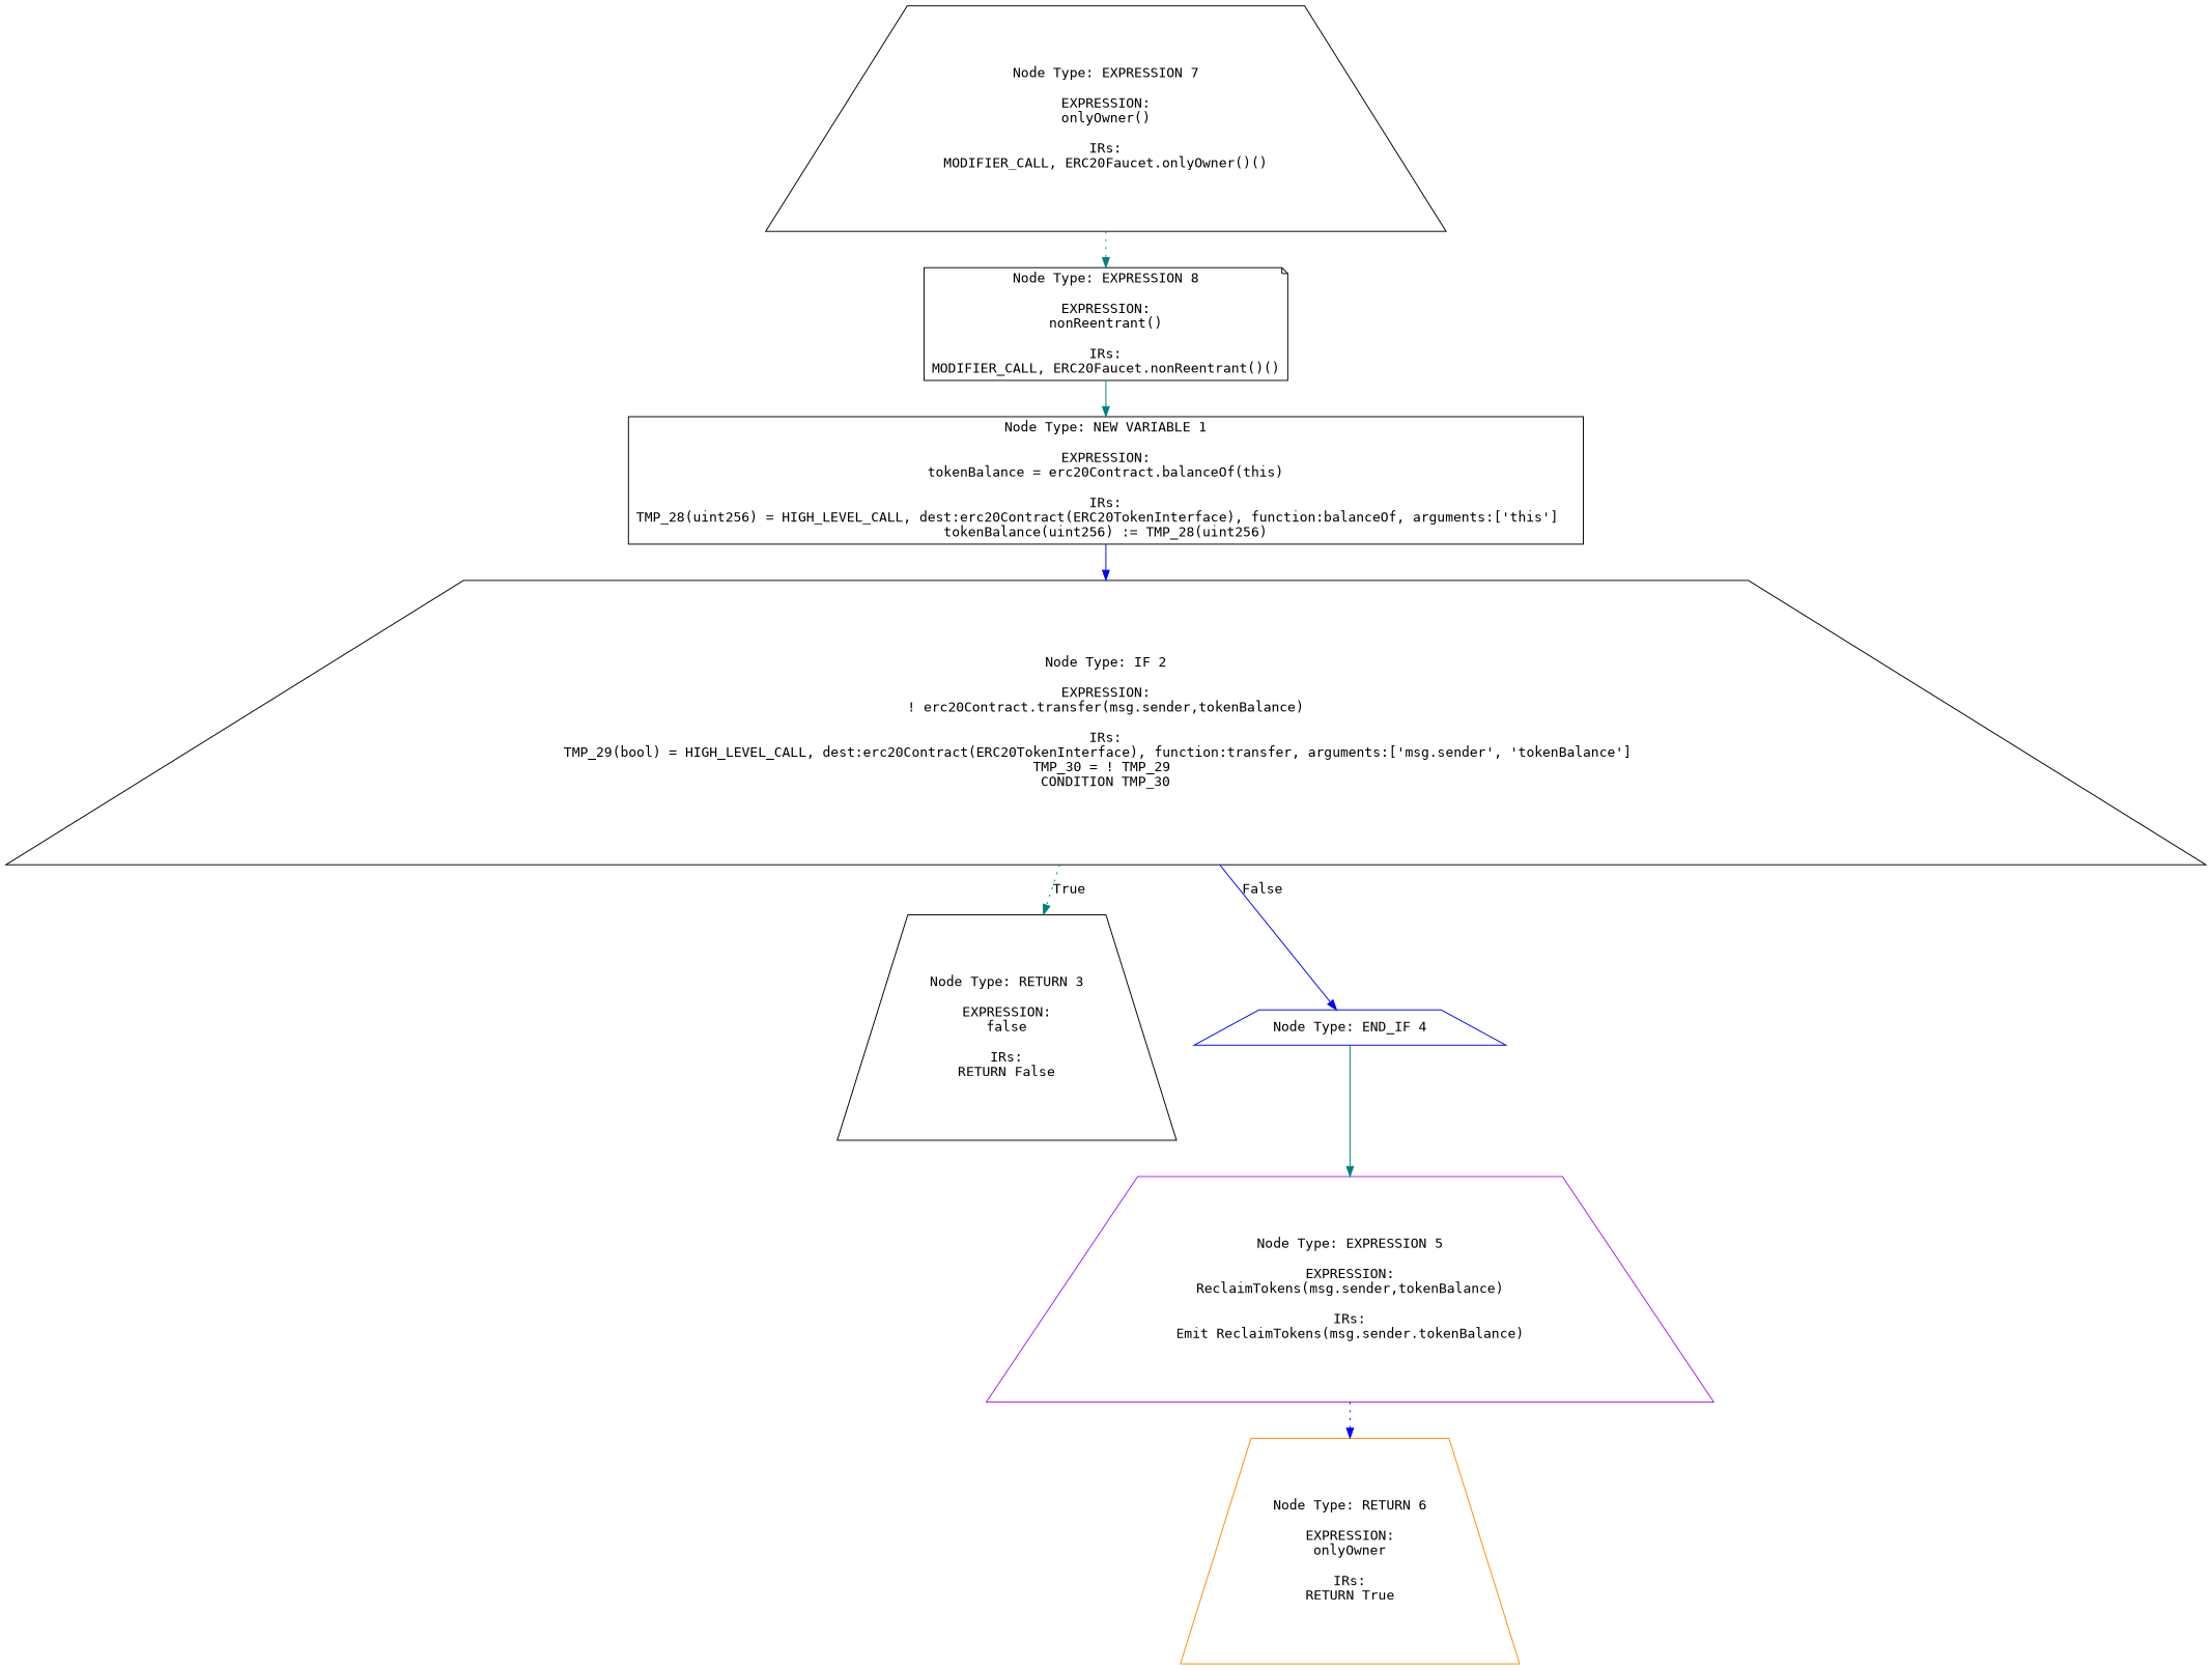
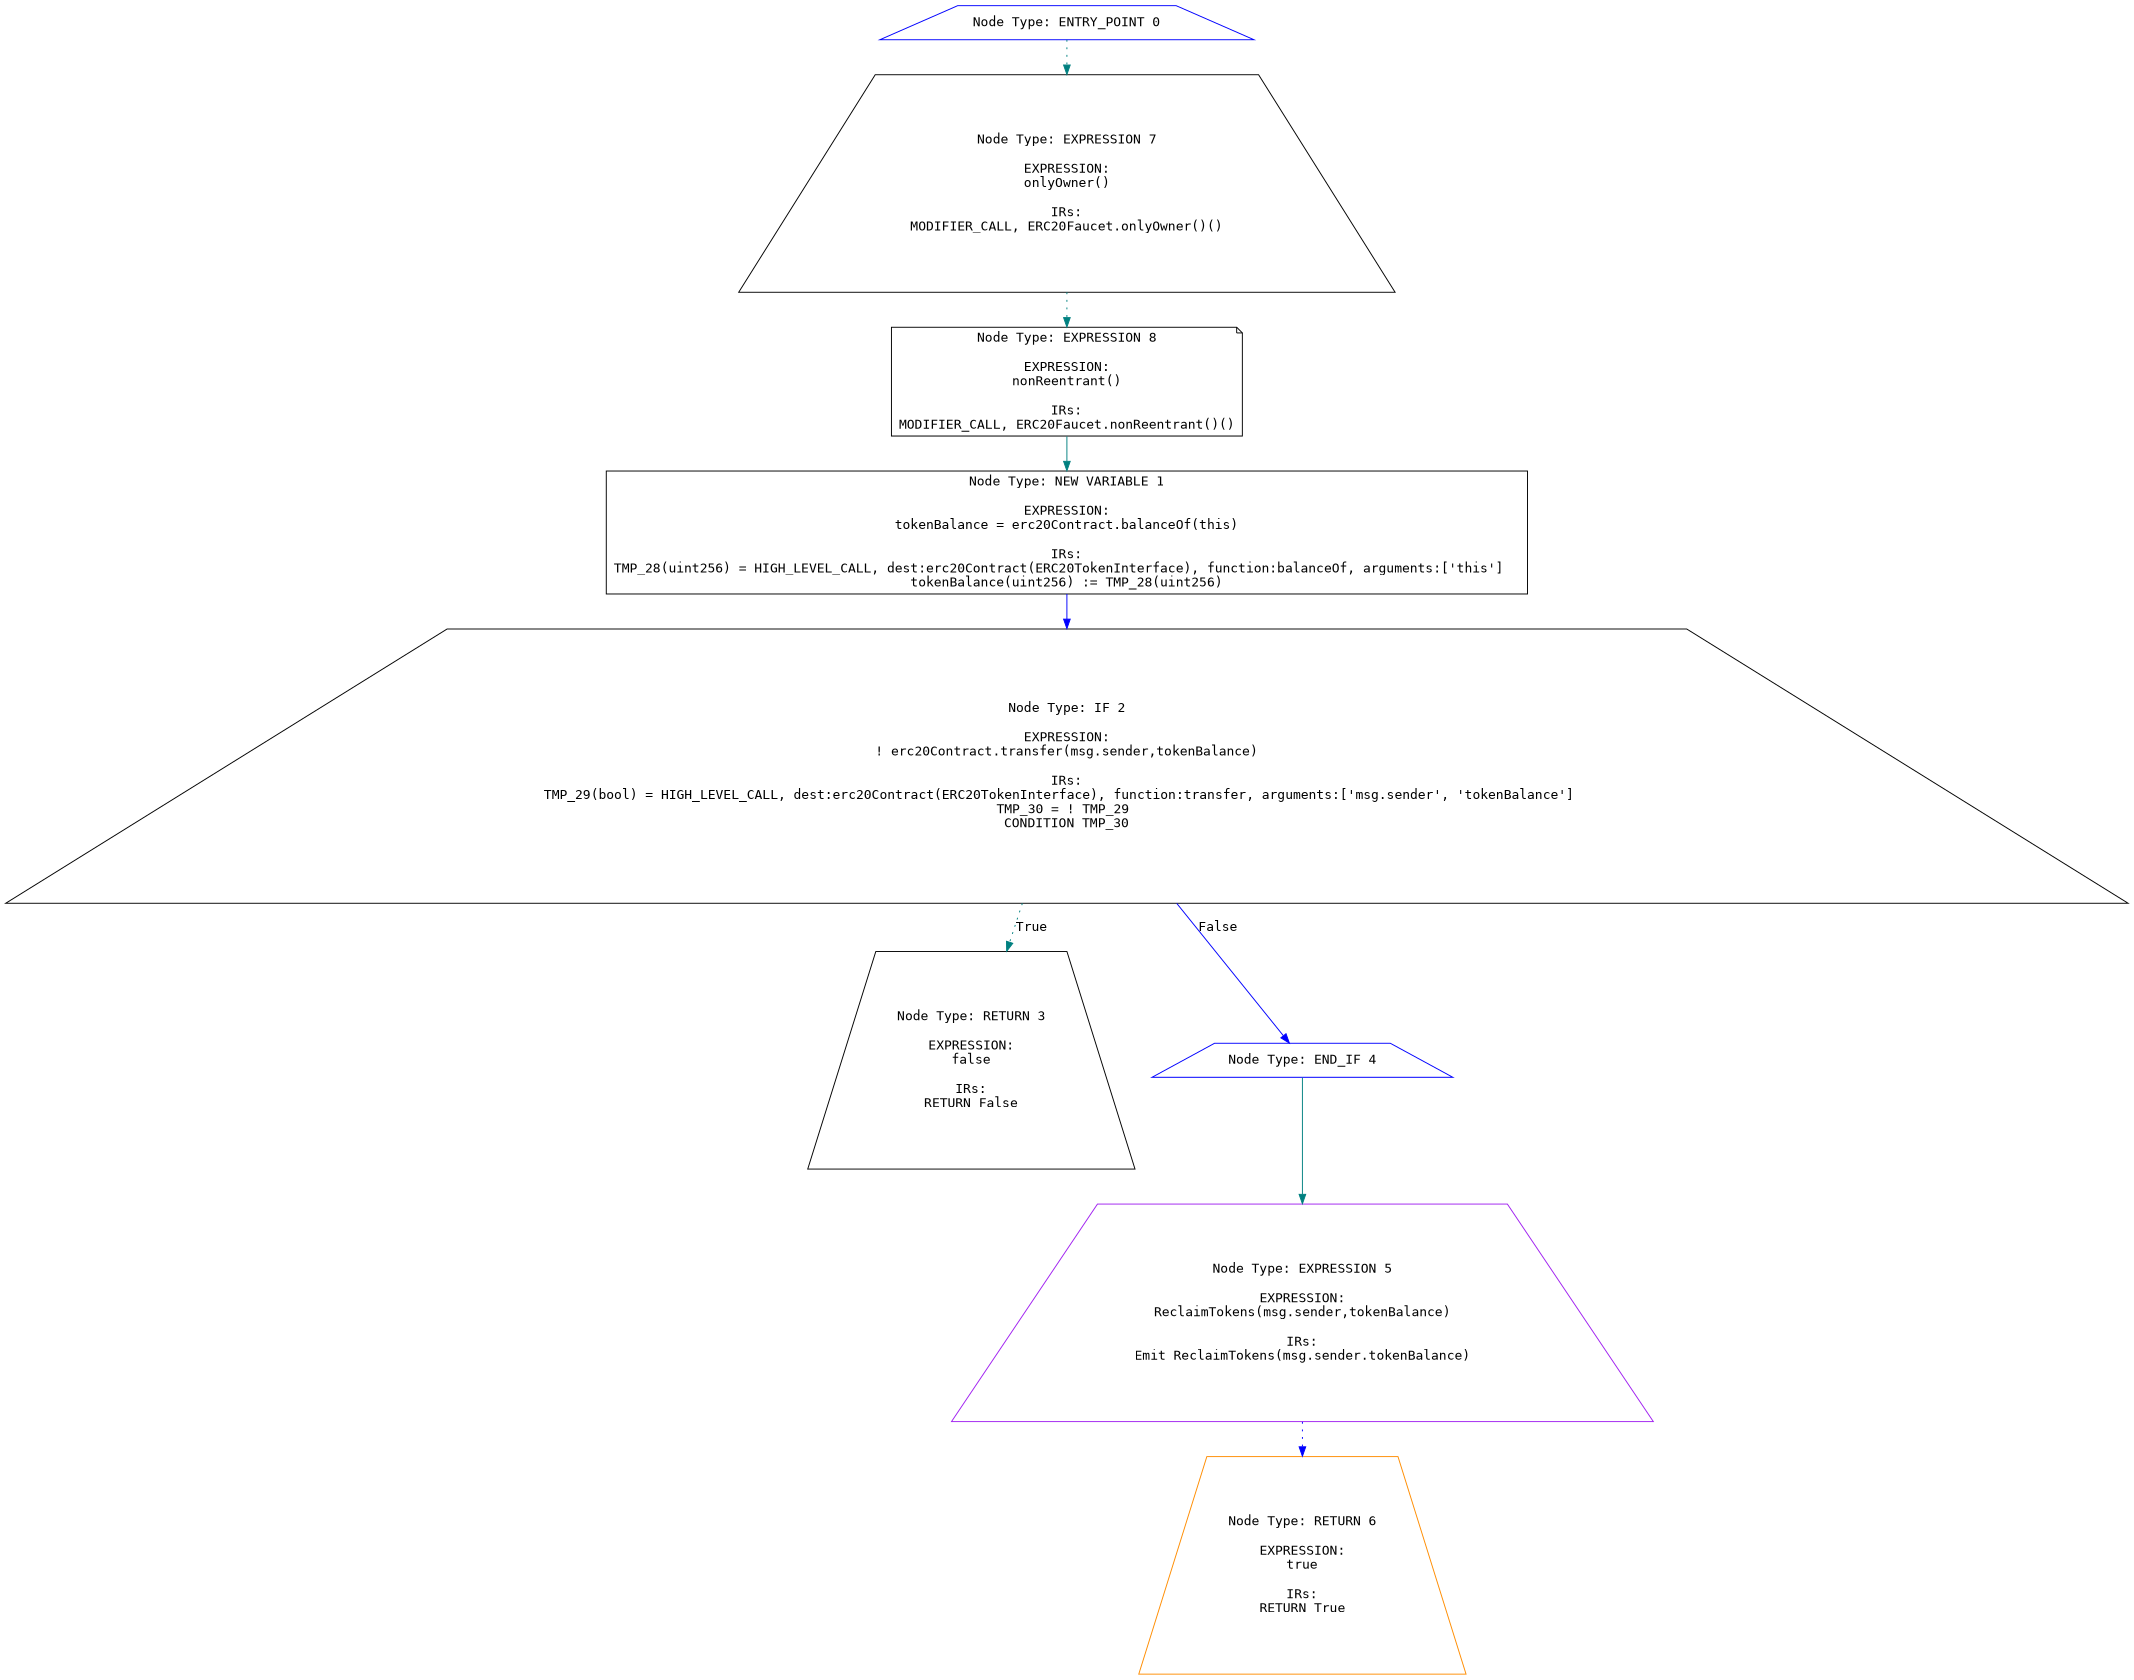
  digraph {
    fontname="DejaVu Sans Mono"
    node [color=black fontname="DejaVu Sans Mono" shape=trapezium]
    edge [color=teal fontname="DejaVu Sans Mono" style=dotted]
+   n1 [color=blue label="Node Type: ENTRY_POINT 0\n"]
    n2 [label="Node Type: EXPRESSION 7\n\nEXPRESSION:\nonlyOwner()\n\nIRs:\nMODIFIER_CALL, ERC20Faucet.onlyOwner()()"]
    n3 [label="Node Type: EXPRESSION 8\n\nEXPRESSION:\nnonReentrant()\n\nIRs:\nMODIFIER_CALL, ERC20Faucet.nonReentrant()()" shape=note]
    n4 [label="Node Type: NEW VARIABLE 1\n\nEXPRESSION:\ntokenBalance = erc20Contract.balanceOf(this)\n\nIRs:\nTMP_28(uint256) = HIGH_LEVEL_CALL, dest:erc20Contract(ERC20TokenInterface), function:balanceOf, arguments:['this']  \ntokenBalance(uint256) := TMP_28(uint256)" shape=box]
    n5 [label="Node Type: IF 2\n\nEXPRESSION:\n! erc20Contract.transfer(msg.sender,tokenBalance)\n\nIRs:\nTMP_29(bool) = HIGH_LEVEL_CALL, dest:erc20Contract(ERC20TokenInterface), function:transfer, arguments:['msg.sender', 'tokenBalance']  \nTMP_30 = ! TMP_29 \nCONDITION TMP_30"]
    n6 [label="Node Type: RETURN 3\n\nEXPRESSION:\nfalse\n\nIRs:\nRETURN False"]
    n7 [color=blue label="Node Type: END_IF 4\n"]
    n8 [color=purple label="Node Type: EXPRESSION 5\n\nEXPRESSION:\nReclaimTokens(msg.sender,tokenBalance)\n\nIRs:\nEmit ReclaimTokens(msg.sender.tokenBalance)"]
-   n9 [color=darkorange label="Node Type: RETURN 6\n\nEXPRESSION:\nonlyOwner\n\nIRs:\nRETURN True"]
+   n9 [color=darkorange label="Node Type: RETURN 6\n\nEXPRESSION:\ntrue\n\nIRs:\nRETURN True"]
+   n1 -> n2
    n2 -> n3
    n3 -> n4 [style=solid]
    n4 -> n5 [color=blue style=solid]
    n5 -> n6 [label=True]
    n5 -> n7 [color=blue label=False style=solid]
    n7 -> n8 [style=solid]
    n8 -> n9 [color=blue]
  }
